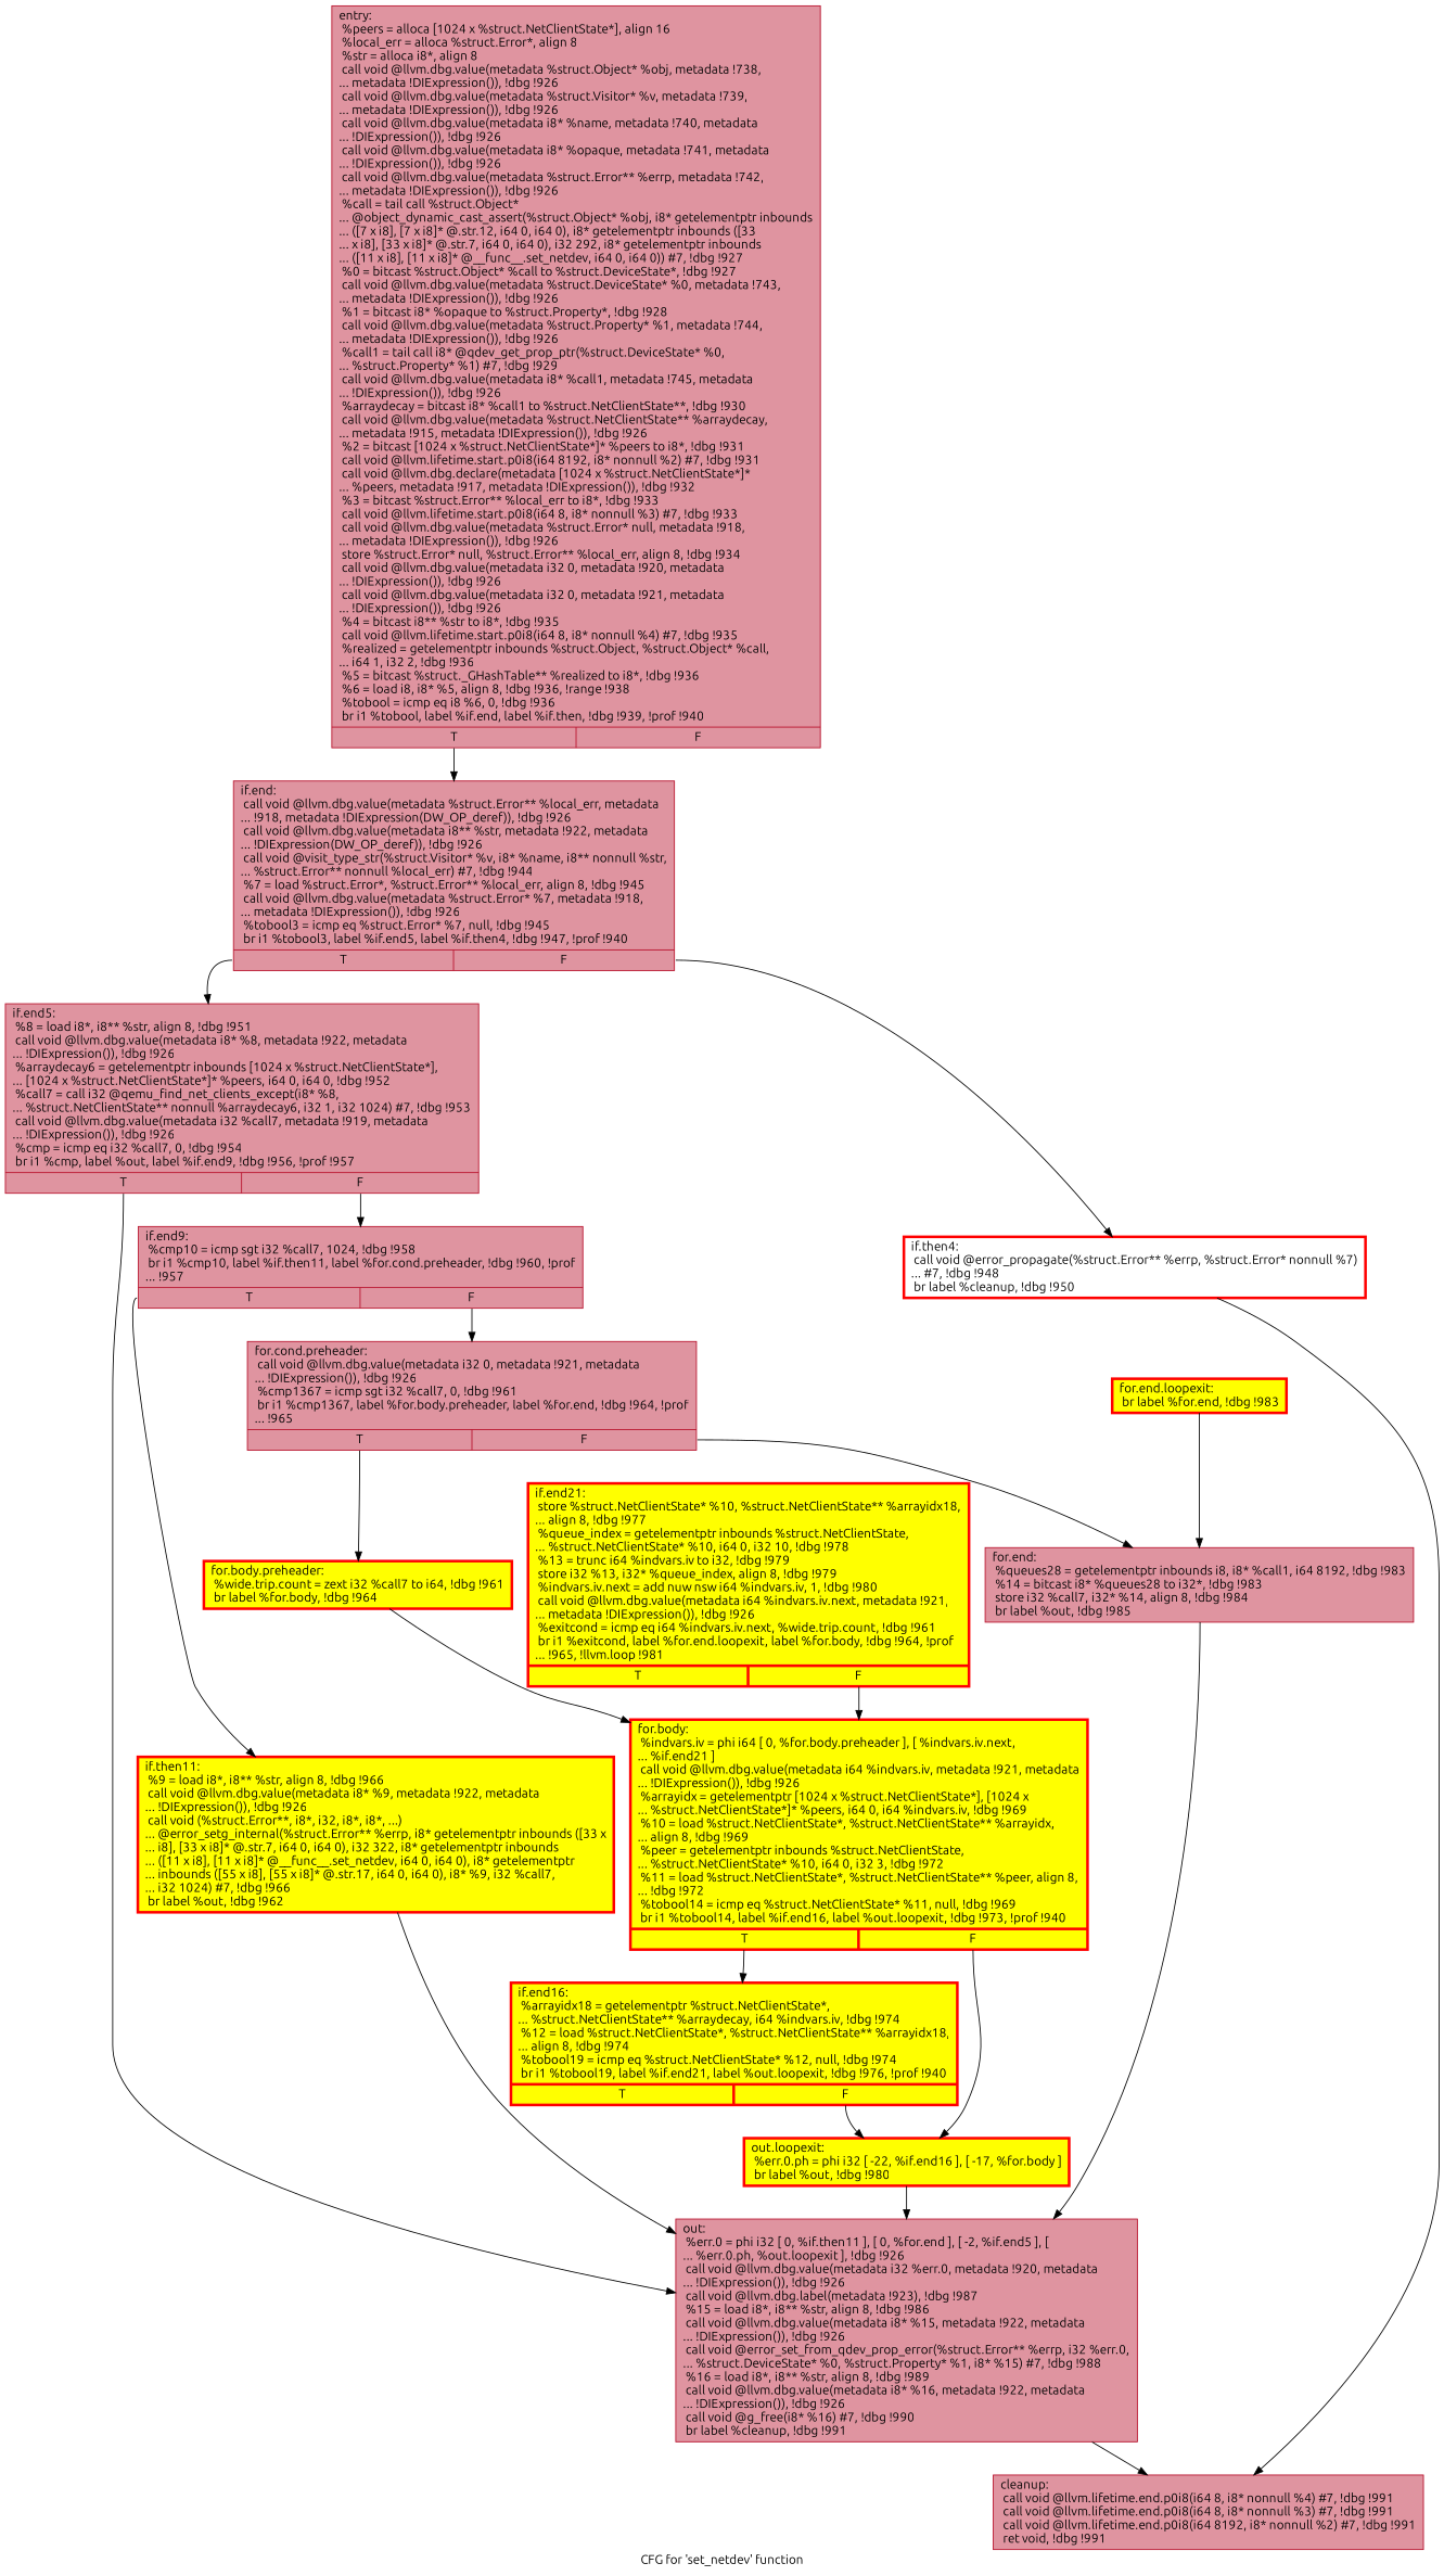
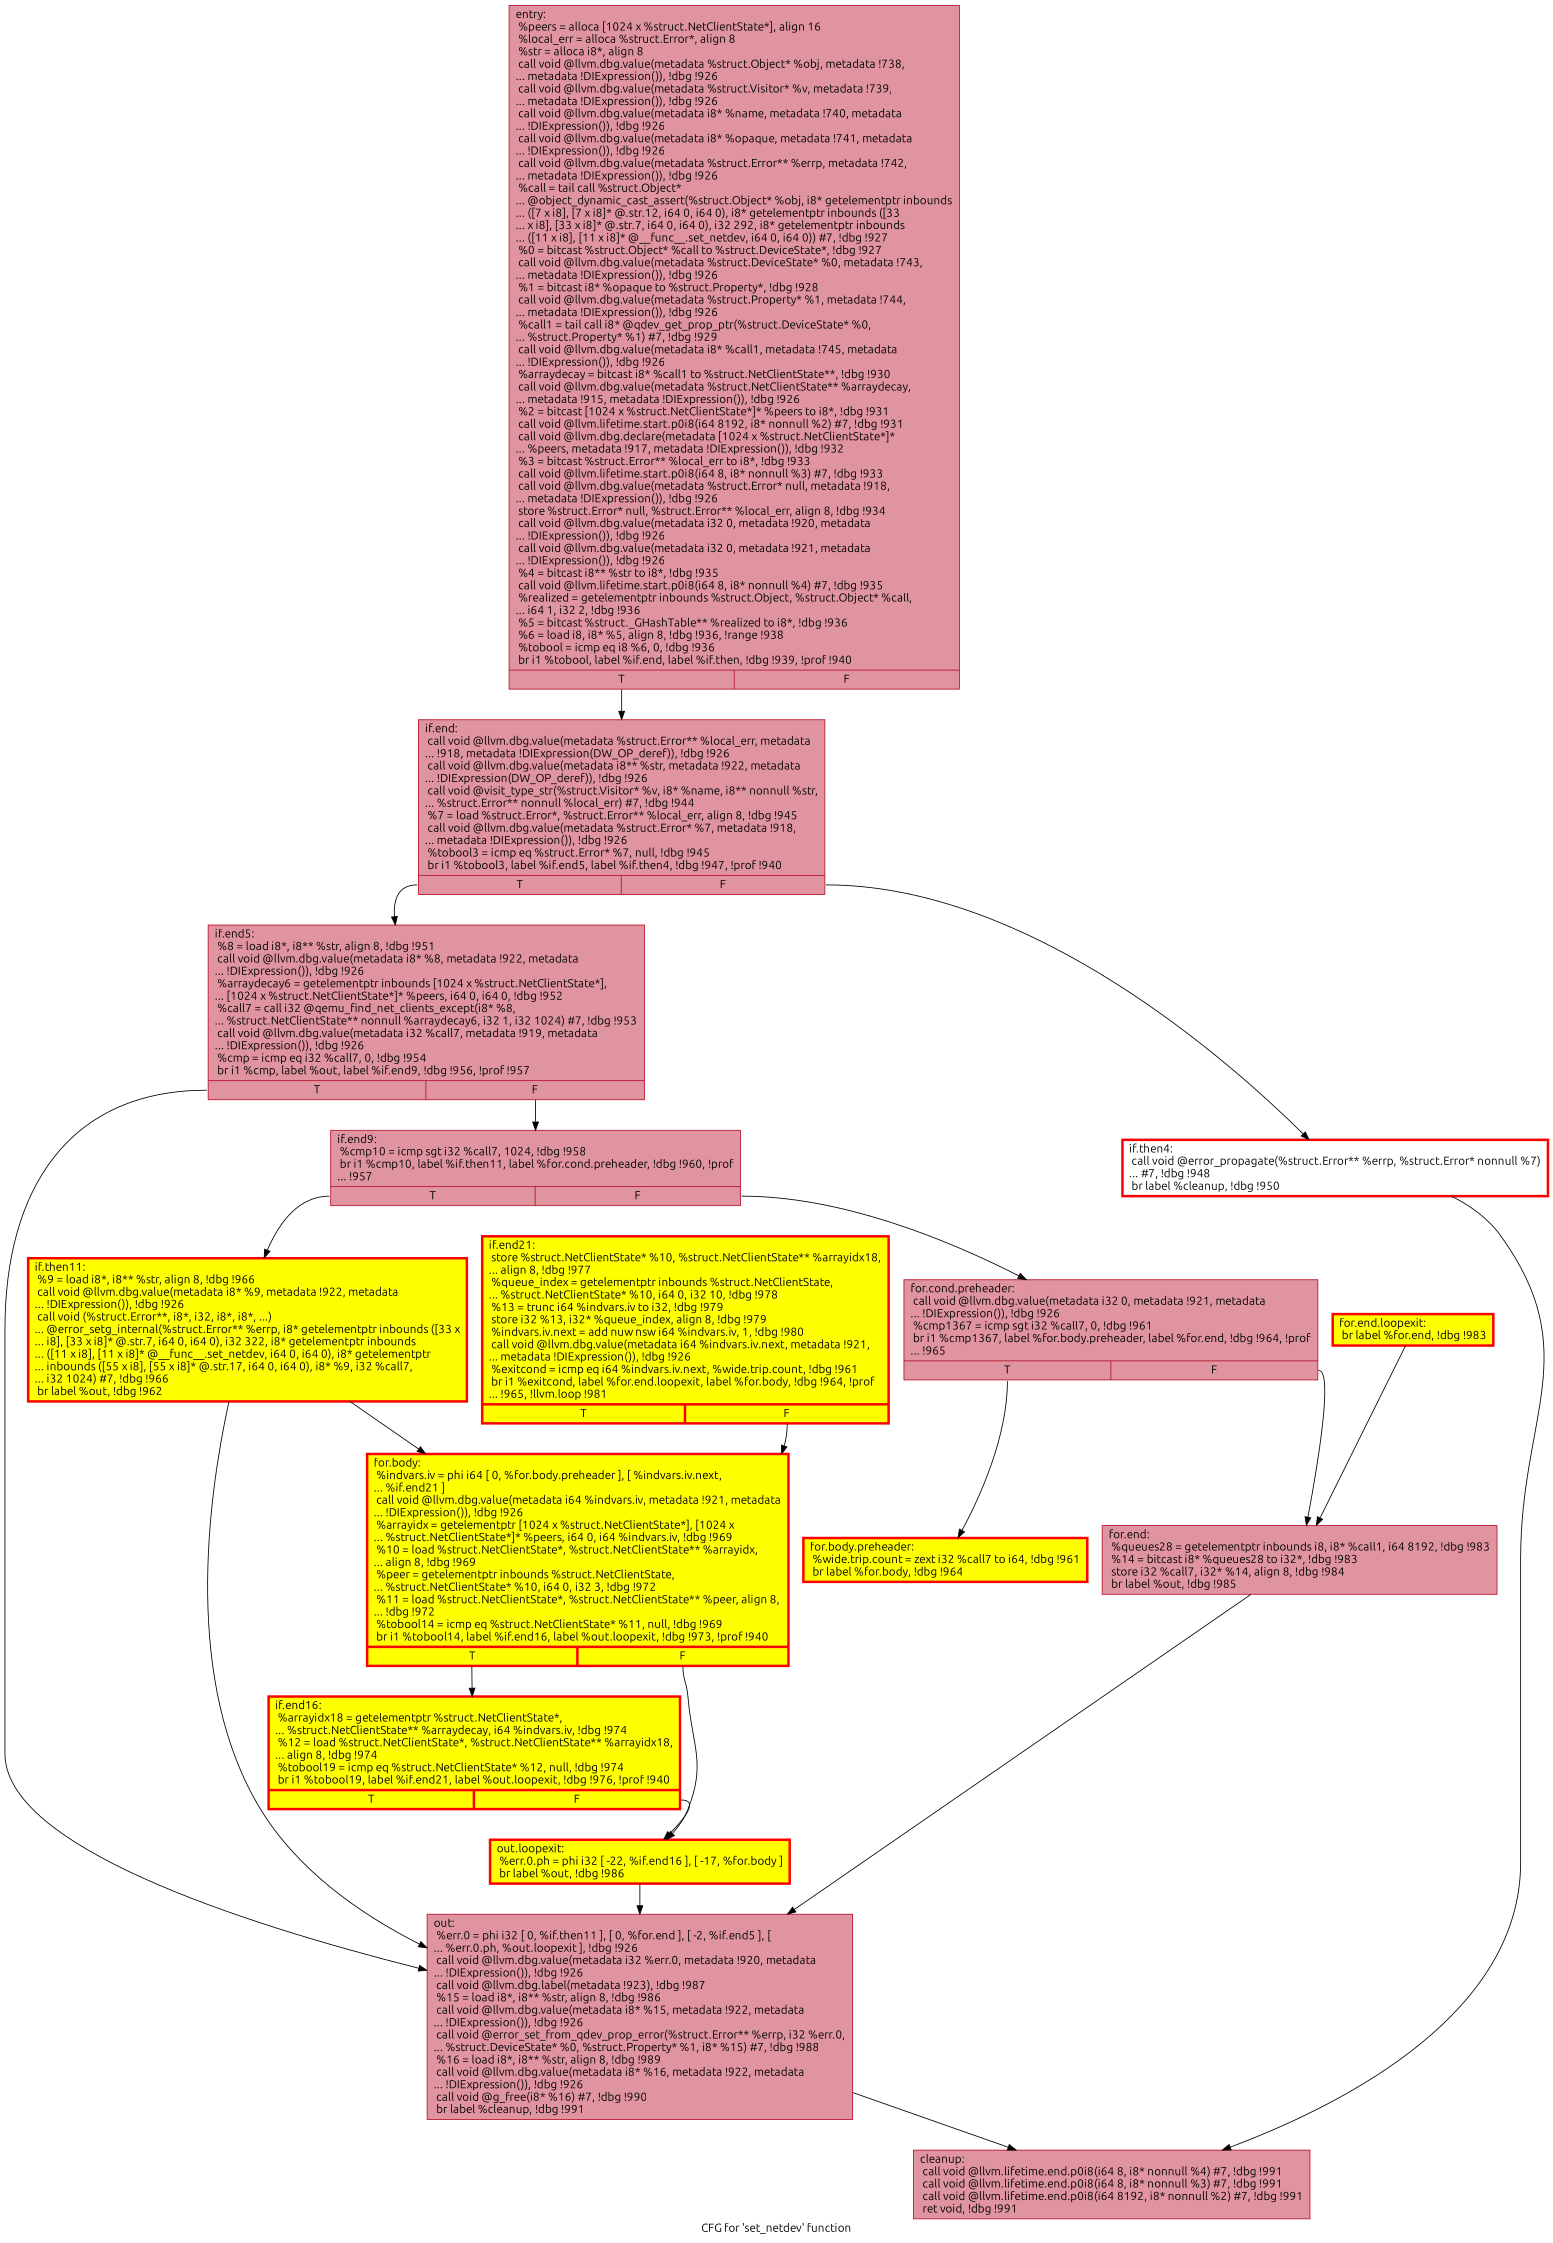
  digraph {
    fontname=Ubuntu
    label="CFG for 'set_netdev' function"
    node [color="#b70d28ff" fillcolor="#b70d2870" fontname=Ubuntu shape=record style=filled]
    edge [fontname=Ubuntu]
    n1 [label="{entry:\l  %peers = alloca [1024 x %struct.NetClientState*], align 16\l  %local_err = alloca %struct.Error*, align 8\l  %str = alloca i8*, align 8\l  call void @llvm.dbg.value(metadata %struct.Object* %obj, metadata !738,\l... metadata !DIExpression()), !dbg !926\l  call void @llvm.dbg.value(metadata %struct.Visitor* %v, metadata !739,\l... metadata !DIExpression()), !dbg !926\l  call void @llvm.dbg.value(metadata i8* %name, metadata !740, metadata\l... !DIExpression()), !dbg !926\l  call void @llvm.dbg.value(metadata i8* %opaque, metadata !741, metadata\l... !DIExpression()), !dbg !926\l  call void @llvm.dbg.value(metadata %struct.Error** %errp, metadata !742,\l... metadata !DIExpression()), !dbg !926\l  %call = tail call %struct.Object*\l... @object_dynamic_cast_assert(%struct.Object* %obj, i8* getelementptr inbounds\l... ([7 x i8], [7 x i8]* @.str.12, i64 0, i64 0), i8* getelementptr inbounds ([33\l... x i8], [33 x i8]* @.str.7, i64 0, i64 0), i32 292, i8* getelementptr inbounds\l... ([11 x i8], [11 x i8]* @__func__.set_netdev, i64 0, i64 0)) #7, !dbg !927\l  %0 = bitcast %struct.Object* %call to %struct.DeviceState*, !dbg !927\l  call void @llvm.dbg.value(metadata %struct.DeviceState* %0, metadata !743,\l... metadata !DIExpression()), !dbg !926\l  %1 = bitcast i8* %opaque to %struct.Property*, !dbg !928\l  call void @llvm.dbg.value(metadata %struct.Property* %1, metadata !744,\l... metadata !DIExpression()), !dbg !926\l  %call1 = tail call i8* @qdev_get_prop_ptr(%struct.DeviceState* %0,\l... %struct.Property* %1) #7, !dbg !929\l  call void @llvm.dbg.value(metadata i8* %call1, metadata !745, metadata\l... !DIExpression()), !dbg !926\l  %arraydecay = bitcast i8* %call1 to %struct.NetClientState**, !dbg !930\l  call void @llvm.dbg.value(metadata %struct.NetClientState** %arraydecay,\l... metadata !915, metadata !DIExpression()), !dbg !926\l  %2 = bitcast [1024 x %struct.NetClientState*]* %peers to i8*, !dbg !931\l  call void @llvm.lifetime.start.p0i8(i64 8192, i8* nonnull %2) #7, !dbg !931\l  call void @llvm.dbg.declare(metadata [1024 x %struct.NetClientState*]*\l... %peers, metadata !917, metadata !DIExpression()), !dbg !932\l  %3 = bitcast %struct.Error** %local_err to i8*, !dbg !933\l  call void @llvm.lifetime.start.p0i8(i64 8, i8* nonnull %3) #7, !dbg !933\l  call void @llvm.dbg.value(metadata %struct.Error* null, metadata !918,\l... metadata !DIExpression()), !dbg !926\l  store %struct.Error* null, %struct.Error** %local_err, align 8, !dbg !934\l  call void @llvm.dbg.value(metadata i32 0, metadata !920, metadata\l... !DIExpression()), !dbg !926\l  call void @llvm.dbg.value(metadata i32 0, metadata !921, metadata\l... !DIExpression()), !dbg !926\l  %4 = bitcast i8** %str to i8*, !dbg !935\l  call void @llvm.lifetime.start.p0i8(i64 8, i8* nonnull %4) #7, !dbg !935\l  %realized = getelementptr inbounds %struct.Object, %struct.Object* %call,\l... i64 1, i32 2, !dbg !936\l  %5 = bitcast %struct._GHashTable** %realized to i8*, !dbg !936\l  %6 = load i8, i8* %5, align 8, !dbg !936, !range !938\l  %tobool = icmp eq i8 %6, 0, !dbg !936\l  br i1 %tobool, label %if.end, label %if.then, !dbg !939, !prof !940\l|{<s0>T|<s1>F}}"]
    n2 [label="{if.end:                                           \l  call void @llvm.dbg.value(metadata %struct.Error** %local_err, metadata\l... !918, metadata !DIExpression(DW_OP_deref)), !dbg !926\l  call void @llvm.dbg.value(metadata i8** %str, metadata !922, metadata\l... !DIExpression(DW_OP_deref)), !dbg !926\l  call void @visit_type_str(%struct.Visitor* %v, i8* %name, i8** nonnull %str,\l... %struct.Error** nonnull %local_err) #7, !dbg !944\l  %7 = load %struct.Error*, %struct.Error** %local_err, align 8, !dbg !945\l  call void @llvm.dbg.value(metadata %struct.Error* %7, metadata !918,\l... metadata !DIExpression()), !dbg !926\l  %tobool3 = icmp eq %struct.Error* %7, null, !dbg !945\l  br i1 %tobool3, label %if.end5, label %if.then4, !dbg !947, !prof !940\l|{<s0>T|<s1>F}}"]
    n3 [label="{if.end5:                                          \l  %8 = load i8*, i8** %str, align 8, !dbg !951\l  call void @llvm.dbg.value(metadata i8* %8, metadata !922, metadata\l... !DIExpression()), !dbg !926\l  %arraydecay6 = getelementptr inbounds [1024 x %struct.NetClientState*],\l... [1024 x %struct.NetClientState*]* %peers, i64 0, i64 0, !dbg !952\l  %call7 = call i32 @qemu_find_net_clients_except(i8* %8,\l... %struct.NetClientState** nonnull %arraydecay6, i32 1, i32 1024) #7, !dbg !953\l  call void @llvm.dbg.value(metadata i32 %call7, metadata !919, metadata\l... !DIExpression()), !dbg !926\l  %cmp = icmp eq i32 %call7, 0, !dbg !954\l  br i1 %cmp, label %out, label %if.end9, !dbg !956, !prof !957\l|{<s0>T|<s1>F}}"]
    n4 [color=red label="{if.then4:                                         \l  call void @error_propagate(%struct.Error** %errp, %struct.Error* nonnull %7)\l... #7, !dbg !948\l  br label %cleanup, !dbg !950\l}" penwidth=3.0 fillcolor="" style=""]
    n5 [label="{out:                                              \l  %err.0 = phi i32 [ 0, %if.then11 ], [ 0, %for.end ], [ -2, %if.end5 ], [\l... %err.0.ph, %out.loopexit ], !dbg !926\l  call void @llvm.dbg.value(metadata i32 %err.0, metadata !920, metadata\l... !DIExpression()), !dbg !926\l  call void @llvm.dbg.label(metadata !923), !dbg !987\l  %15 = load i8*, i8** %str, align 8, !dbg !986\l  call void @llvm.dbg.value(metadata i8* %15, metadata !922, metadata\l... !DIExpression()), !dbg !926\l  call void @error_set_from_qdev_prop_error(%struct.Error** %errp, i32 %err.0,\l... %struct.DeviceState* %0, %struct.Property* %1, i8* %15) #7, !dbg !988\l  %16 = load i8*, i8** %str, align 8, !dbg !989\l  call void @llvm.dbg.value(metadata i8* %16, metadata !922, metadata\l... !DIExpression()), !dbg !926\l  call void @g_free(i8* %16) #7, !dbg !990\l  br label %cleanup, !dbg !991\l}"]
    n6 [label="{if.end9:                                          \l  %cmp10 = icmp sgt i32 %call7, 1024, !dbg !958\l  br i1 %cmp10, label %if.then11, label %for.cond.preheader, !dbg !960, !prof\l... !957\l|{<s0>T|<s1>F}}"]
    n7 [label="{cleanup:                                          \l  call void @llvm.lifetime.end.p0i8(i64 8, i8* nonnull %4) #7, !dbg !991\l  call void @llvm.lifetime.end.p0i8(i64 8, i8* nonnull %3) #7, !dbg !991\l  call void @llvm.lifetime.end.p0i8(i64 8192, i8* nonnull %2) #7, !dbg !991\l  ret void, !dbg !991\l}"]
    n8 [color=red fillcolor=yellow label="{if.then11:                                        \l  %9 = load i8*, i8** %str, align 8, !dbg !966\l  call void @llvm.dbg.value(metadata i8* %9, metadata !922, metadata\l... !DIExpression()), !dbg !926\l  call void (%struct.Error**, i8*, i32, i8*, i8*, ...)\l... @error_setg_internal(%struct.Error** %errp, i8* getelementptr inbounds ([33 x\l... i8], [33 x i8]* @.str.7, i64 0, i64 0), i32 322, i8* getelementptr inbounds\l... ([11 x i8], [11 x i8]* @__func__.set_netdev, i64 0, i64 0), i8* getelementptr\l... inbounds ([55 x i8], [55 x i8]* @.str.17, i64 0, i64 0), i8* %9, i32 %call7,\l... i32 1024) #7, !dbg !966\l  br label %out, !dbg !962\l}" penwidth=3.0]
    n9 [label="{for.cond.preheader:                               \l  call void @llvm.dbg.value(metadata i32 0, metadata !921, metadata\l... !DIExpression()), !dbg !926\l  %cmp1367 = icmp sgt i32 %call7, 0, !dbg !961\l  br i1 %cmp1367, label %for.body.preheader, label %for.end, !dbg !964, !prof\l... !965\l|{<s0>T|<s1>F}}"]
    n10 [color=red fillcolor=yellow label="{for.body.preheader:                               \l  %wide.trip.count = zext i32 %call7 to i64, !dbg !961\l  br label %for.body, !dbg !964\l}" penwidth=3.0]
    n11 [label="{for.end:                                          \l  %queues28 = getelementptr inbounds i8, i8* %call1, i64 8192, !dbg !983\l  %14 = bitcast i8* %queues28 to i32*, !dbg !983\l  store i32 %call7, i32* %14, align 8, !dbg !984\l  br label %out, !dbg !985\l}"]
    n12 [color=red fillcolor=yellow label="{for.body:                                         \l  %indvars.iv = phi i64 [ 0, %for.body.preheader ], [ %indvars.iv.next,\l... %if.end21 ]\l  call void @llvm.dbg.value(metadata i64 %indvars.iv, metadata !921, metadata\l... !DIExpression()), !dbg !926\l  %arrayidx = getelementptr [1024 x %struct.NetClientState*], [1024 x\l... %struct.NetClientState*]* %peers, i64 0, i64 %indvars.iv, !dbg !969\l  %10 = load %struct.NetClientState*, %struct.NetClientState** %arrayidx,\l... align 8, !dbg !969\l  %peer = getelementptr inbounds %struct.NetClientState,\l... %struct.NetClientState* %10, i64 0, i32 3, !dbg !972\l  %11 = load %struct.NetClientState*, %struct.NetClientState** %peer, align 8,\l... !dbg !972\l  %tobool14 = icmp eq %struct.NetClientState* %11, null, !dbg !969\l  br i1 %tobool14, label %if.end16, label %out.loopexit, !dbg !973, !prof !940\l|{<s0>T|<s1>F}}" penwidth=3.0]
    n13 [color=red fillcolor=yellow label="{if.end16:                                         \l  %arrayidx18 = getelementptr %struct.NetClientState*,\l... %struct.NetClientState** %arraydecay, i64 %indvars.iv, !dbg !974\l  %12 = load %struct.NetClientState*, %struct.NetClientState** %arrayidx18,\l... align 8, !dbg !974\l  %tobool19 = icmp eq %struct.NetClientState* %12, null, !dbg !974\l  br i1 %tobool19, label %if.end21, label %out.loopexit, !dbg !976, !prof !940\l|{<s0>T|<s1>F}}" penwidth=3.0]
-   n14 [color=red fillcolor=yellow label="{out.loopexit:                                     \l  %err.0.ph = phi i32 [ -22, %if.end16 ], [ -17, %for.body ]\l  br label %out, !dbg !980\l}" penwidth=3.0]
+   n14 [color=red fillcolor=yellow label="{out.loopexit:                                     \l  %err.0.ph = phi i32 [ -22, %if.end16 ], [ -17, %for.body ]\l  br label %out, !dbg !986\l}" penwidth=3.0]
    n15 [color=red fillcolor=yellow label="{if.end21:                                         \l  store %struct.NetClientState* %10, %struct.NetClientState** %arrayidx18,\l... align 8, !dbg !977\l  %queue_index = getelementptr inbounds %struct.NetClientState,\l... %struct.NetClientState* %10, i64 0, i32 10, !dbg !978\l  %13 = trunc i64 %indvars.iv to i32, !dbg !979\l  store i32 %13, i32* %queue_index, align 8, !dbg !979\l  %indvars.iv.next = add nuw nsw i64 %indvars.iv, 1, !dbg !980\l  call void @llvm.dbg.value(metadata i64 %indvars.iv.next, metadata !921,\l... metadata !DIExpression()), !dbg !926\l  %exitcond = icmp eq i64 %indvars.iv.next, %wide.trip.count, !dbg !961\l  br i1 %exitcond, label %for.end.loopexit, label %for.body, !dbg !964, !prof\l... !965, !llvm.loop !981\l|{<s0>T|<s1>F}}" penwidth=3.0]
    n16 [color=red fillcolor=yellow label="{for.end.loopexit:                                 \l  br label %for.end, !dbg !983\l}" penwidth=3.0]
    n1 -> n2 [tailport=s0]
    n2 -> n3 [tailport=s0]
    n2 -> n4 [tailport=s1]
    n3 -> n5 [tailport=s0]
    n3 -> n6 [tailport=s1]
    n4 -> n7
    n5 -> n7
    n6 -> n8 [tailport=s0]
    n6 -> n9 [tailport=s1]
    n8 -> n5
    n9 -> n10 [tailport=s0]
    n9 -> n11 [tailport=s1]
-   n10 -> n12
+   n8 -> n12
    n11 -> n5
    n12 -> n13 [tailport=s0]
    n12 -> n14 [tailport=s1]
    n13 -> n14 [tailport=s1]
    n14 -> n5
    n15 -> n12 [tailport=s1]
    n16 -> n11
  }
